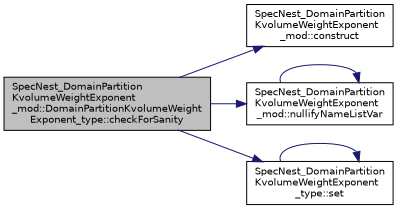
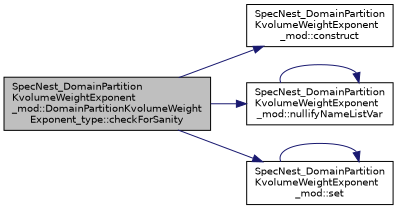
  digraph {
    rankdir=LR
    node [color=black fillcolor=white fontname=Helvetica fontsize=10 shape=record style=filled]
    edge [color=midnightblue fontname=Helvetica fontsize=10 labelfontname=Helvetica labelfontsize=10 style=solid]
    n1 [fillcolor=grey75 fontcolor=black height=0.2 label="SpecNest_DomainPartition\lKvolumeWeightExponent\l_mod::DomainPartitionKvolumeWeight\lExponent_type::checkForSanity" width=0.4]
    n2 [height=0.2 label="SpecNest_DomainPartition\lKvolumeWeightExponent\l_mod::construct" width=0.4]
    n3 [height=0.2 label="SpecNest_DomainPartition\lKvolumeWeightExponent\l_mod::nullifyNameListVar" width=0.4]
-   n4 [height=0.2 label="SpecNest_DomainPartition\lKvolumeWeightExponent\l_type::set" width=0.4]
+   n4 [height=0.2 label="SpecNest_DomainPartition\lKvolumeWeightExponent\l_mod::set" width=0.4]
    n1 -> n2
    n1 -> n3
    n1 -> n4
    n3 -> n3
    n4 -> n4
  }
